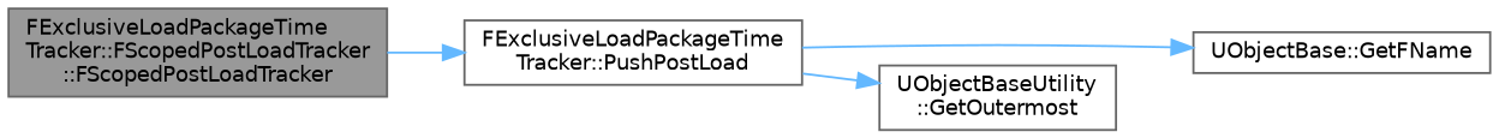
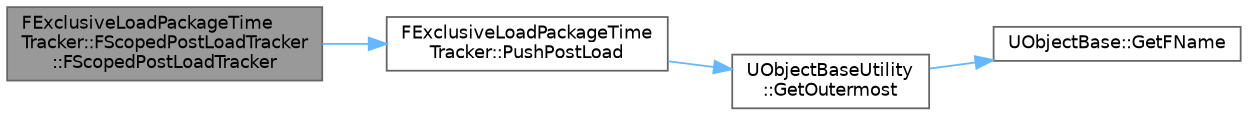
  digraph {
    rankdir=LR
    node [color=grey40 fillcolor=white fontname=Helvetica fontsize=10 shape=box style=filled]
    edge [color=steelblue1 fontname=Helvetica fontsize=10 labelfontname=Helvetica labelfontsize=10 style=solid]
    n1 [color=gray40 fillcolor=grey60 fontcolor=black height=0.2 label="FExclusiveLoadPackageTime\lTracker::FScopedPostLoadTracker\l::FScopedPostLoadTracker" width=0.4]
    n2 [height=0.2 label="FExclusiveLoadPackageTime\lTracker::PushPostLoad" width=0.4]
    n3 [height=0.2 label="UObjectBase::GetFName" width=0.4]
    n4 [height=0.2 label="UObjectBaseUtility\l::GetOutermost" width=0.4]
    n1 -> n2
-   n2 -> n3
+   n4 -> n3
    n2 -> n4
  }
